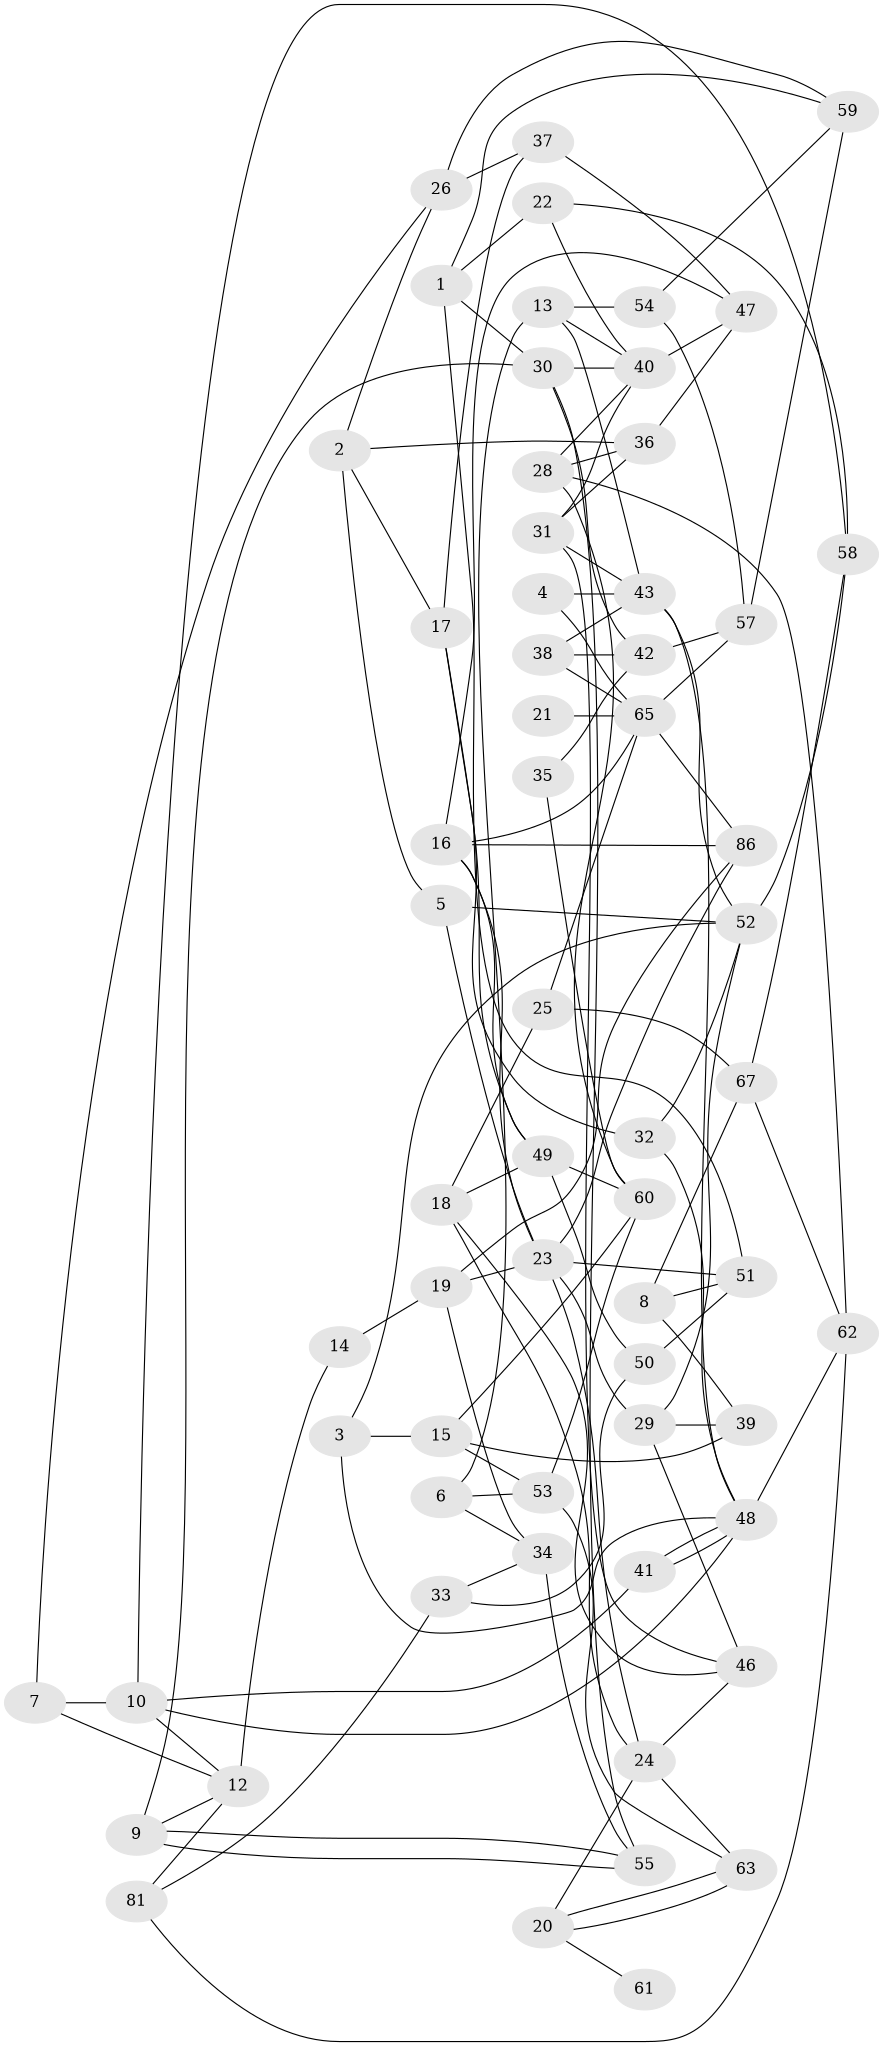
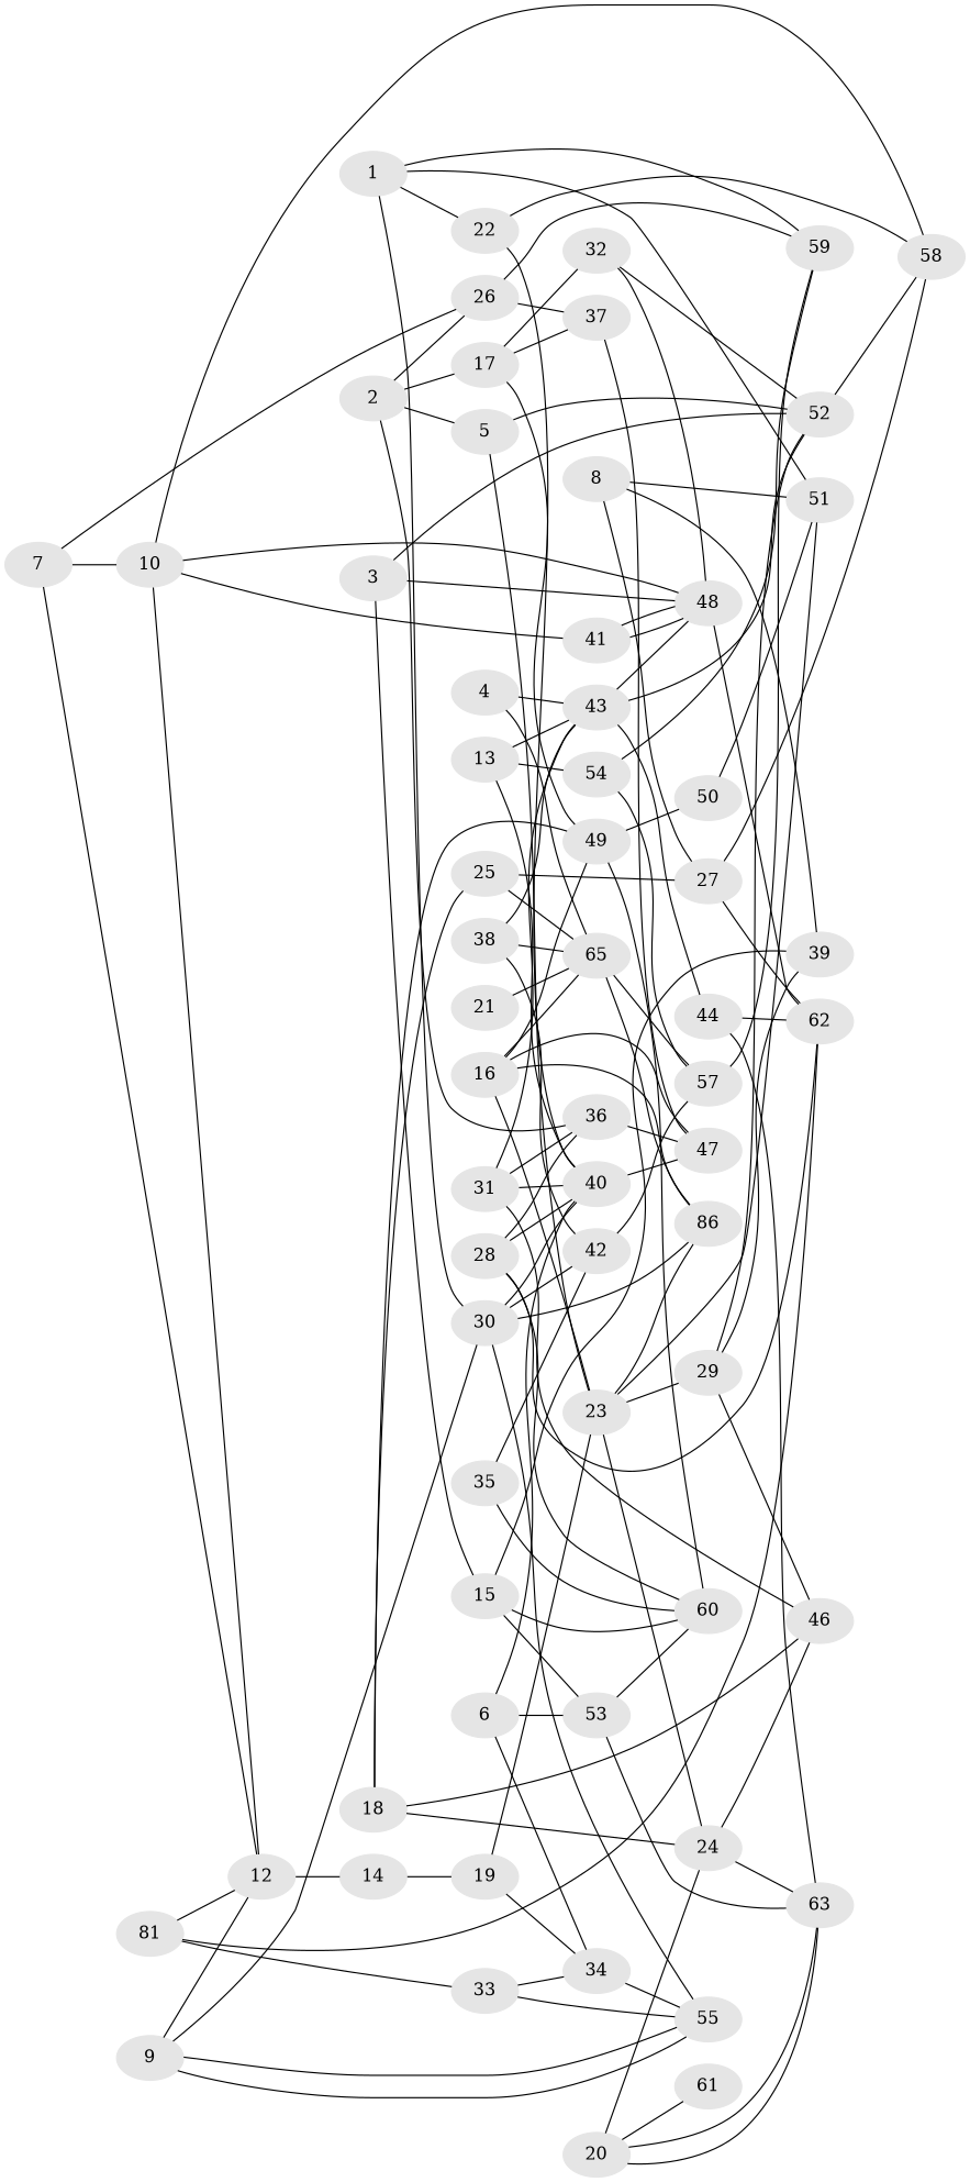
  graph {
    rankdir=LR
    node [color=gray90 style=filled]
    1
    22
    30
    51
    59
    58
    40
    55
    n9 [label=86]
    42
    2
    5
    17
    26
    36
    52
    23
    49
    32
    37
    47
    3
    15
    48
    53
    39
    60
    62
    4
    43
    n31 [label=65]
+   44
    57
    24
    29
    6
    13
    34
    54
    63
    7
    10
    12
    41
    14
    8
-   27 [label=67]
+   27
    9
    n49 [label=81]
    33
    50
    19
    16
    18
    25
    46
    20
    61
    21
    28
    31
    35
    38
    1 -- 22
    1 -- 30
    1 -- 51
    1 -- 59
    22 -- 58
    22 -- 40
    30 -- 40
    30 -- 55
-   19 -- n9
+   30 -- n9
    30 -- 42
    40 -- 47
    42 -- 57
    2 -- 5
    2 -- 17
    2 -- 26
    2 -- 36
    5 -- 52
    5 -- 23
    17 -- 49
    17 -- 32
    17 -- 37
    26 -- 59
    26 -- 37
    36 -- 47
    52 -- 58
    23 -- 51
    23 -- n9
    23 -- 24
    23 -- 29
    49 -- 60
    49 -- 50
    32 -- 52
    32 -- 48
    37 -- 47
    3 -- 52
    3 -- 15
    3 -- 48
    15 -- 53
    15 -- 39
    15 -- 60
    48 -- 62
    53 -- 60
    53 -- 63
    4 -- 43
    4 -- n31
    43 -- 52
    43 -- 48
+   43 -- 44
    n31 -- n9
    n31 -- 57
+   44 -- 62
+   44 -- 63
    57 -- 59
    24 -- 63
    24 -- 46
    29 -- 52
    29 -- 39
    29 -- 46
    6 -- 53
-   6 -- 13
+   6 -- 40
    6 -- 34
    13 -- 40
    13 -- 43
    13 -- 54
    34 -- 55
    54 -- 59
    54 -- 57
    7 -- 26
    7 -- 10
    7 -- 12
    10 -- 58
    10 -- 48
    10 -- 12
    10 -- 41
    12 -- 14
    41 -- 48
    41 -- 48
    14 -- 19
    8 -- 51
    8 -- 39
    8 -- 27
    27 -- 58
    27 -- 62
    9 -- 30
    9 -- 55
    9 -- 55
    9 -- 12
    n49 -- 62
    n49 -- 12
    n49 -- 33
    33 -- 34
-   33 -- 50
+   33 -- 55
    50 -- 51
    19 -- 23
    19 -- 34
    16 -- n9
    16 -- 23
    16 -- 49
    16 -- 47
    16 -- n31
    18 -- 49
    18 -- 24
    18 -- 25
    18 -- 46
    25 -- n31
    25 -- 27
    20 -- 24
    20 -- 63
    20 -- 63
    20 -- 61
    21 -- n31
    28 -- 40
    28 -- 36
    28 -- 60
    28 -- 62
    31 -- 40
    31 -- 36
    31 -- 43
    31 -- 46
    35 -- 42
    35 -- 60
    38 -- 42
    38 -- 43
    38 -- n31
  }
